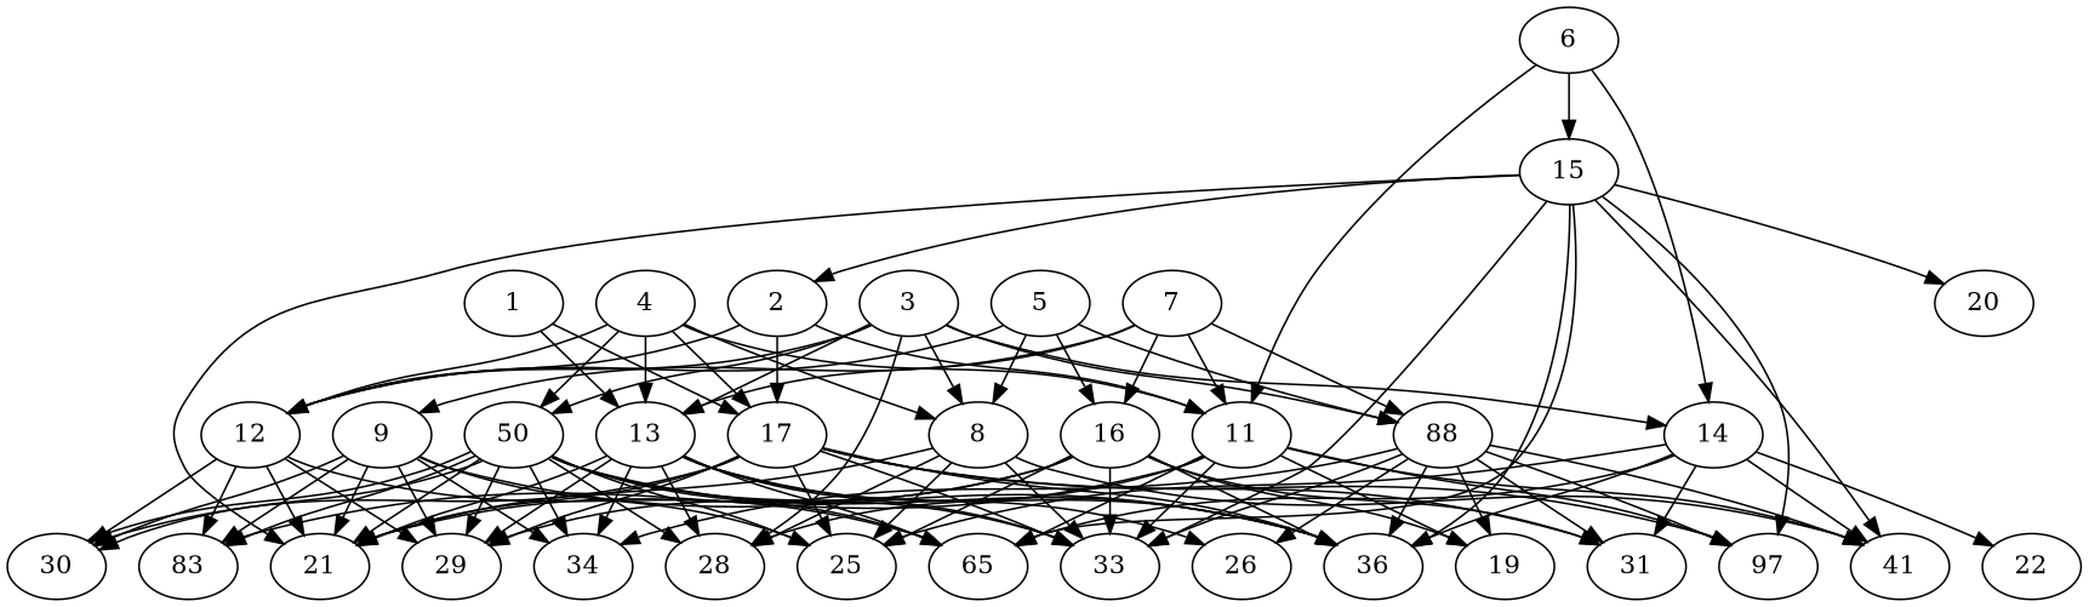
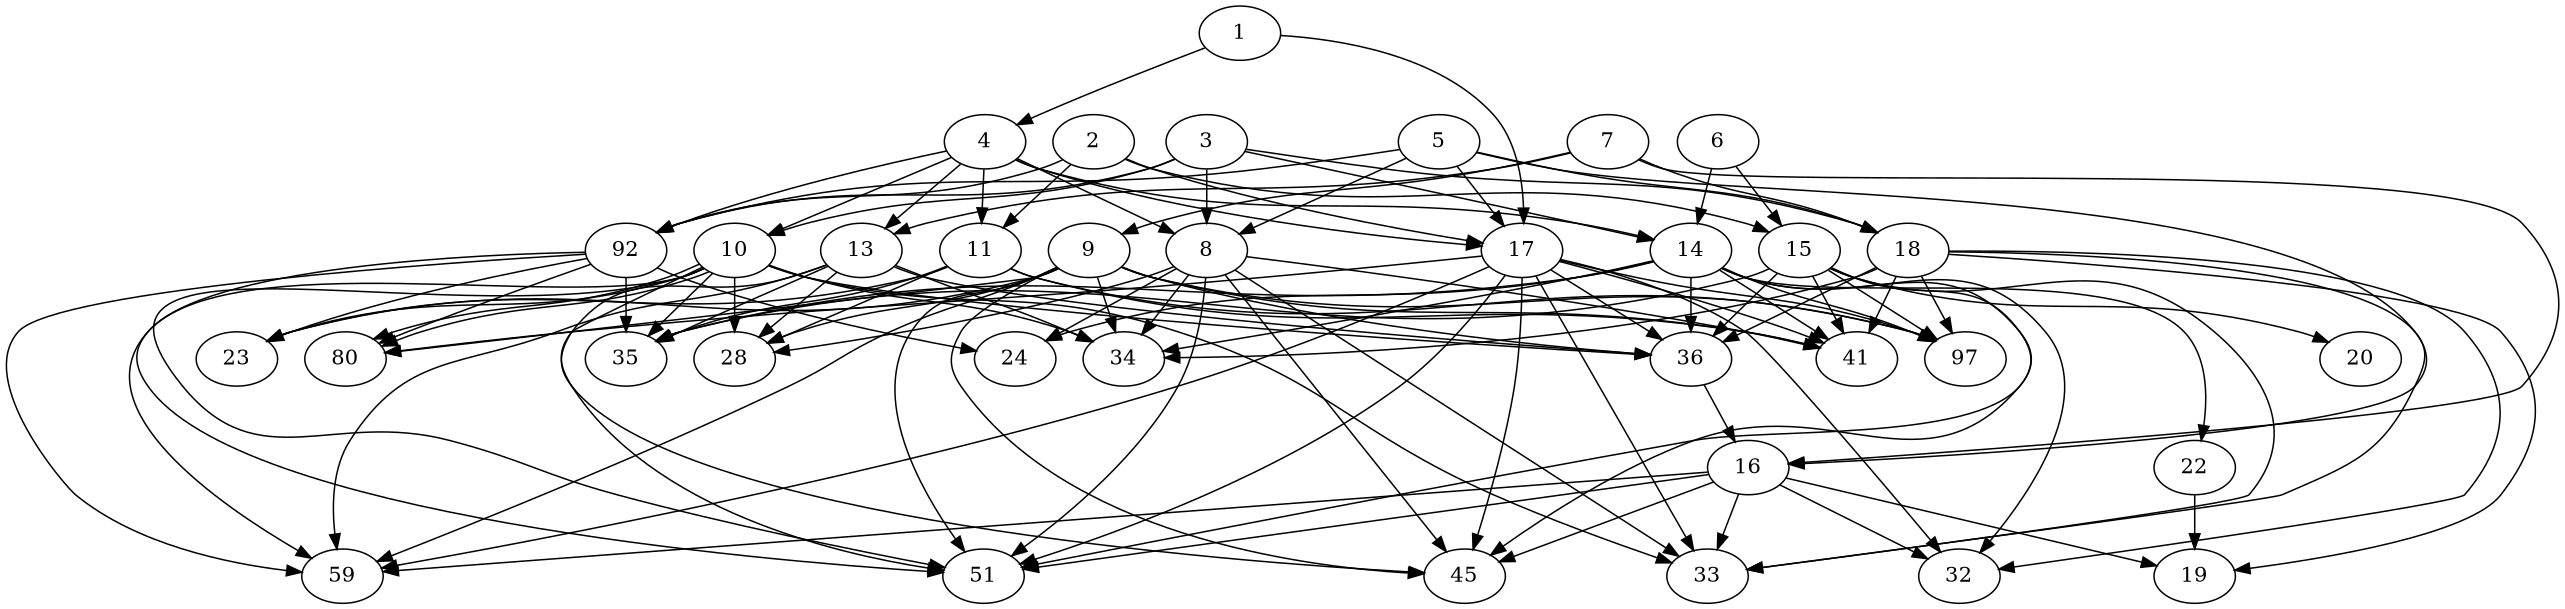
  digraph {
    node [alpha=0.10]
    1 [alpha=0.08 expect_size=1032879538879479296]
    13 [alpha=0.14 expect_size=2025278025081978617856]
    17 [alpha=0.11 expect_size=476915454708351680]
-   21 [alpha=0.18 expect_size=306199422387280640]
+   21 [alpha=0.18 expect_size=306199422387280640 label=51]
    28 [alpha=0.00 expect_size=13179325254151286]
    33 [alpha=0.13 expect_size=59931996935159808000]
    34 [expect_size=2469646941747716]
-   29 [alpha=0.03 expect_size=1494425731016064761856]
+   29 [alpha=0.03 expect_size=1494425731016064761856 label=59]
    36 [alpha=0.01 expect_size=168228385321237792]
-   35 [alpha=0.12 expect_size=1111758273994624 label=65]
-   26 [alpha=0.09 expect_size=431072377508465024]
-   25 [expect_size=700442845230972010496]
+   35 [alpha=0.12 expect_size=1111758273994624]
+   25 [expect_size=700442845230972010496 label=45]
    n13 [alpha=0.17 expect_size=339137836310904960 label=41]
    n14 [alpha=0.20 expect_size=4340656296453135 label=97]
-   30 [alpha=0.04 expect_size=1449085636201782]
-   32 [expect_size=2495624349352303616 label=31]
+   30 [alpha=0.04 expect_size=1449085636201782 label=80]
+   32 [expect_size=2495624349352303616]
    2 [alpha=0.05 expect_size=1885759704177271898112]
    11 [alpha=0.11 expect_size=855677172272481697792]
-   12 [alpha=0.07 expect_size=1718381929247855872]
+   12 [alpha=0.07 expect_size=1718381929247855872 label=92]
    15 [alpha=0.09 expect_size=1053993443022349696]
-   23 [alpha=0.04 expect_size=7329318204080128000 label=83]
+   23 [alpha=0.04 expect_size=7329318204080128000]
    19 [alpha=0.19 expect_size=2199023255552000000]
+   24 [alpha=0.00 expect_size=371251954991270723584]
    20 [alpha=0.09 expect_size=400066211621883776]
    3 [expect_size=150383654730291216384]
    8 [alpha=0.06 expect_size=975115715063014490112]
-   10 [alpha=0.09 expect_size=597196127449532 label=50]
+   10 [alpha=0.09 expect_size=597196127449532]
    14 [alpha=0.17 expect_size=139422193275633664000]
-   18 [alpha=0.11 expect_size=1471280513583318827008 label=88]
+   18 [alpha=0.11 expect_size=1471280513583318827008]
    22 [alpha=0.00 expect_size=5836545533265157]
    4 [alpha=0.15 expect_size=7070538053726784]
    5 [expect_size=8200820231136800]
    16 [alpha=0.08 expect_size=60447979424734456]
    6 [alpha=0.13 expect_size=12368621929400270]
    7 [alpha=0.01 expect_size=386701109248527433728]
    9 [alpha=0.05 expect_size=300229259393031872]
-   1 -> 13
+   1 -> 4
    1 -> 17
    13 -> 21
    13 -> 28
-   13 -> 33
    13 -> 34
    13 -> 29
    13 -> 36
    13 -> 35
-   13 -> 26
    17 -> 21
    17 -> 33
    17 -> 29
    17 -> 36
    17 -> 25
+   17 -> n13
    17 -> n14
    17 -> 30
    17 -> 32
    2 -> 17
    2 -> 11
    2 -> 12
-   15 -> 2
+   2 -> 15
    11 -> 28
-   11 -> 33
    11 -> 35
    11 -> n13
    11 -> n14
    11 -> 23
-   11 -> 19
+   22 -> 19
    12 -> 21
    12 -> 29
    12 -> 35
    12 -> 30
    12 -> 23
+   12 -> 24
    15 -> 21
    15 -> 33
    15 -> 36
    15 -> 35
    15 -> n13
    15 -> n14
    15 -> 20
-   3 -> 13
    3 -> 12
    3 -> 8
    3 -> 10
    3 -> 14
    3 -> 18
    8 -> 21
    8 -> 28
    8 -> 33
+   8 -> 34
    8 -> 25
    8 -> n13
+   8 -> 24
    10 -> 21
    10 -> 28
    10 -> 33
    10 -> 34
    10 -> 29
    10 -> 36
    10 -> 35
    10 -> 25
    10 -> 30
    10 -> 30
    10 -> 23
+   14 -> 34
    14 -> 36
    14 -> 35
    14 -> 25
    14 -> n13
+   14 -> n14
    14 -> 32
+   14 -> 24
    14 -> 22
    18 -> 33
    18 -> 34
    18 -> 36
-   18 -> 26
    18 -> n13
    18 -> n14
    18 -> 32
    18 -> 19
    4 -> 13
    4 -> 17
    4 -> 11
    4 -> 12
    4 -> 8
    4 -> 10
+   4 -> 14
+   5 -> 17
    5 -> 12
    5 -> 8
    5 -> 18
    5 -> 16
    16 -> 21
    16 -> 33
    16 -> 29
-   16 -> 36
+   36 -> 16
    16 -> 25
    16 -> 32
    16 -> 19
-   6 -> 11
    6 -> 15
    6 -> 14
    7 -> 13
-   7 -> 11
    7 -> 18
    7 -> 16
    7 -> 9
    9 -> 21
-   3 -> 28
+   9 -> 28
    9 -> 34
    9 -> 29
    9 -> 36
    9 -> 25
+   9 -> n13
+   9 -> n14
    9 -> 30
    9 -> 23
  }
